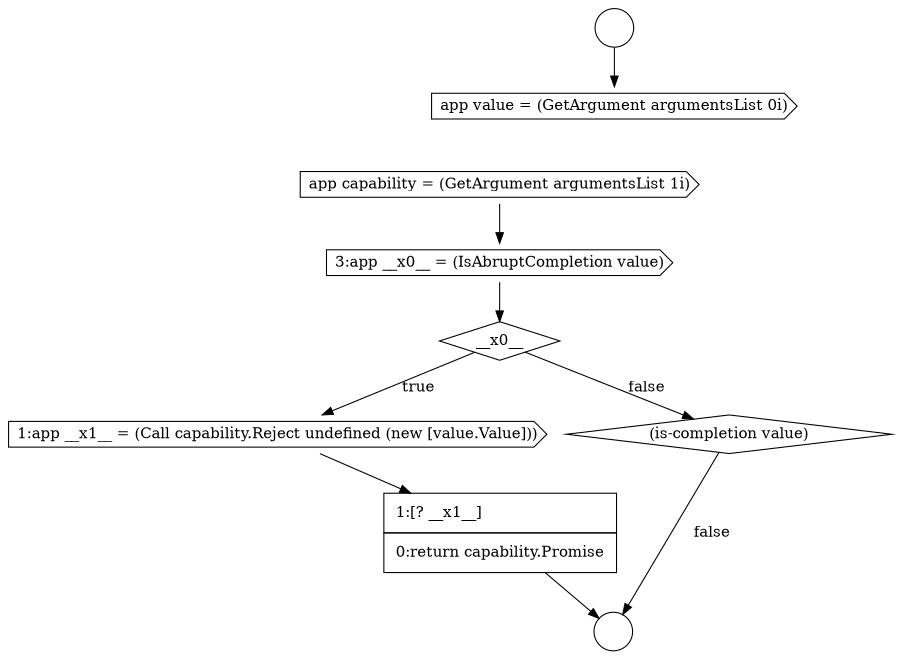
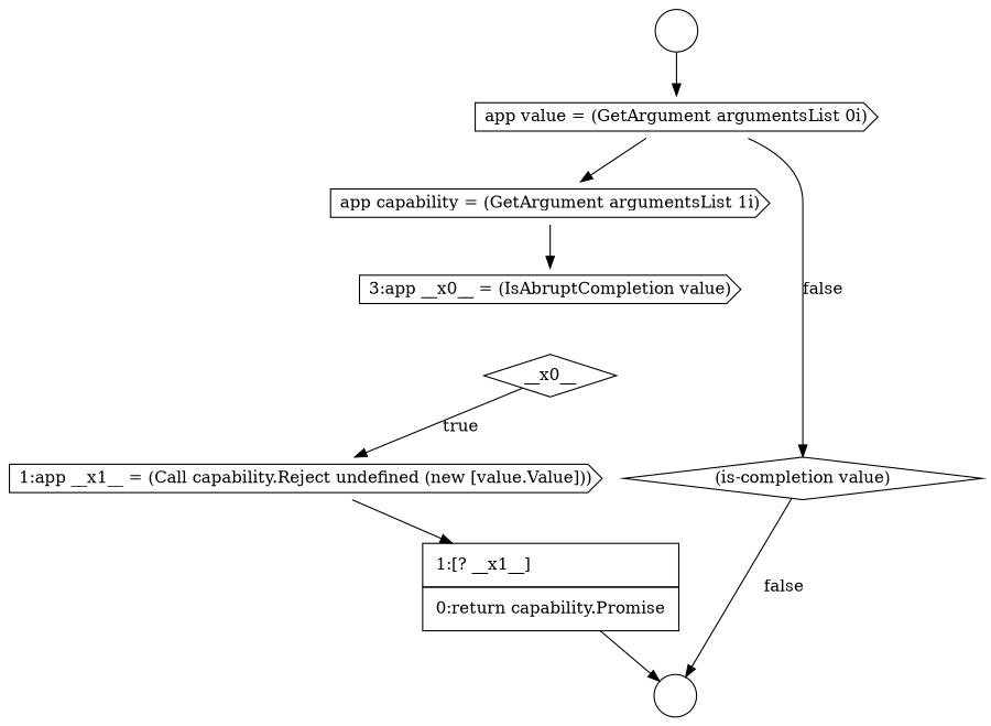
  digraph {
    node [color=black fillcolor=white shape=cds style=filled]
    edge [color=black]
    n1 [label=<<font color="black">app value = (GetArgument argumentsList 0i)</font>>]
    n2 [label=<<font color="black">app capability = (GetArgument argumentsList 1i)</font>>]
    n3 [label=<<font color="black">3:app __x0__ = (IsAbruptCompletion value)</font>>]
    n4 [label=<<font color="black">(is-completion value)</font>> shape=diamond]
    n5 [label=" " shape=circle]
    n6 [label=<<font color="black">__x0__</font>> shape=diamond]
    n7 [label=<<font color="black">1:app __x1__ = (Call capability.Reject undefined (new [value.Value]))</font>>]
    n8 [label=<<font color="black">     <table border="0" cellborder="1" cellspacing="0" cellpadding="10">       <tr><td align="left">1:[? __x1__]</td></tr>       <tr><td align="left">0:return capability.Promise</td></tr>     </table>   </font>> margin=0 shape=none]
    n9 [label=" " shape=circle]
+   n1 -> n2
    n2 -> n3
-   n3 -> n6
    n4 -> n5 [label=<<font color="black">false</font>>]
-   n6 -> n4 [label=<<font color="black">false</font>>]
+   n1 -> n4 [label=<<font color="black">false</font>>]
    n6 -> n7 [label=<<font color="black">true</font>>]
    n7 -> n8
    n8 -> n5
    n9 -> n1
  }
